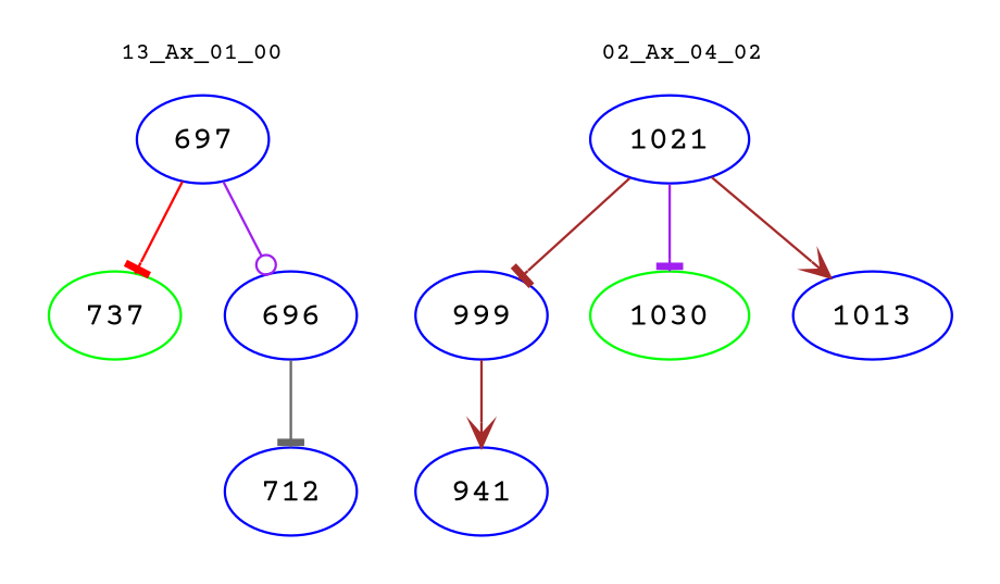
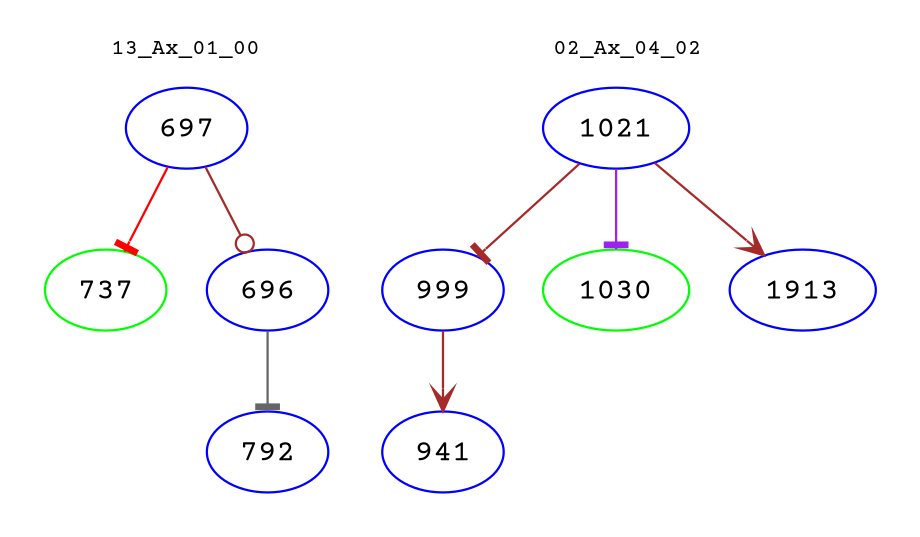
  digraph {
    fontname="Courier Prime"
    node [color=blue fontname="Courier Prime"]
    edge [arrowhead=tee color=brown fontname="Courier Prime"]
    n1 [label=697]
    n2 [color=green label=737]
    n3 [label=696]
-   n4 [label=712]
+   n4 [label=792]
    n5 [label=1021]
    n6 [label=999]
    n7 [color=green label=1030]
-   n8 [label=1013]
+   n8 [label=1913]
    n9 [label=941]
    subgraph cluster_1 {
      color=white
      fontsize=10
      label="13_Ax_01_00"
      n1
      n2
      n3
      n4
    }
    subgraph cluster_2 {
      color=white
      fontsize=10
      label="02_Ax_04_02"
      n5
      n6
      n7
      n8
      n9
    }
    n1 -> n2 [color=red]
-   n1 -> n3 [arrowhead=odot color=purple]
+   n1 -> n3 [arrowhead=odot]
    n3 -> n4 [color=gray40]
    n5 -> n6
    n5 -> n7 [color=purple]
    n5 -> n8 [arrowhead=vee]
    n6 -> n9 [arrowhead=vee]
  }
